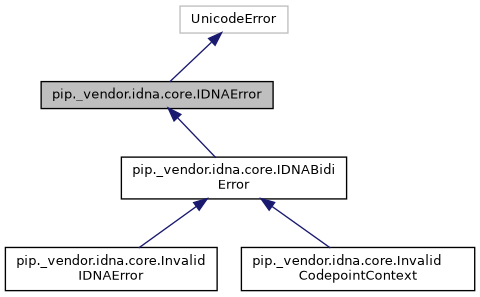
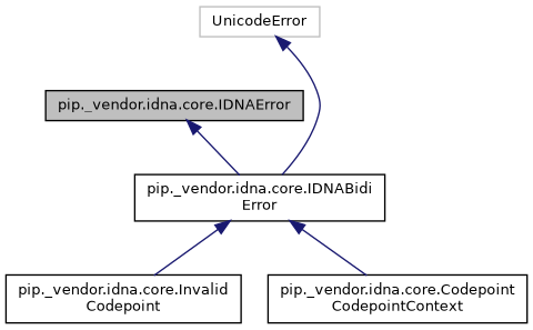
  digraph {
    rankdir=TB
    node [color=black fillcolor=white fontname=Helvetica fontsize=10 shape=record style=filled]
    edge [color=midnightblue dir=back fontname=Helvetica fontsize=10 labelfontname=Helvetica labelfontsize=10 style=solid]
    n1 [fillcolor=grey75 fontcolor=black height=0.2 label="pip._vendor.idna.core.IDNAError" width=0.4]
    n2 [height=0.2 label="pip._vendor.idna.core.IDNABidi\lError" width=0.4]
-   n3 [height=0.2 label="pip._vendor.idna.core.Invalid\lIDNAError" width=0.4]
-   n4 [height=0.2 label="pip._vendor.idna.core.Invalid\lCodepointContext" width=0.4]
+   n3 [height=0.2 label="pip._vendor.idna.core.Invalid\lCodepoint" width=0.4]
+   n4 [height=0.2 label="pip._vendor.idna.core.Codepoint\lCodepointContext" width=0.4]
    n5 [color=grey75 height=0.2 label=UnicodeError width=0.4]
    n1 -> n2
    n2 -> n3
    n2 -> n4
-   n5 -> n1
+   n5 -> n2
  }
